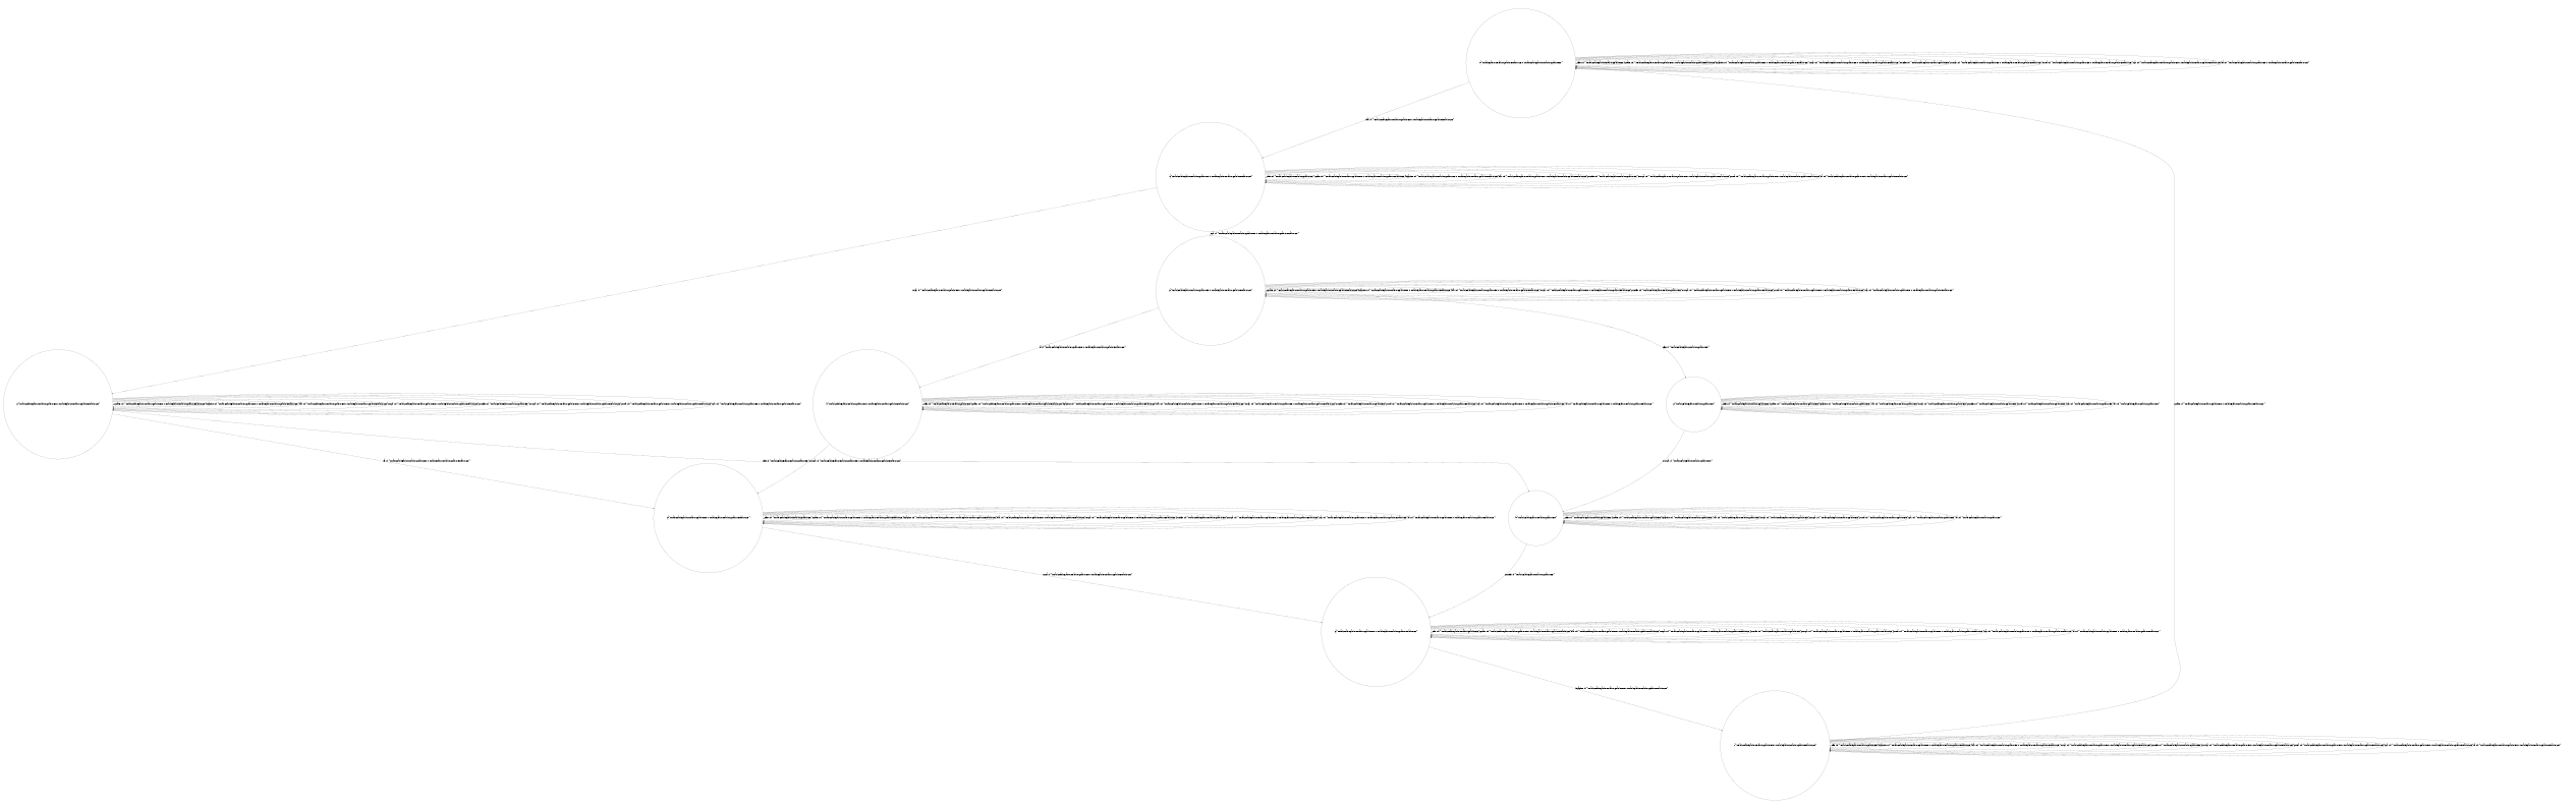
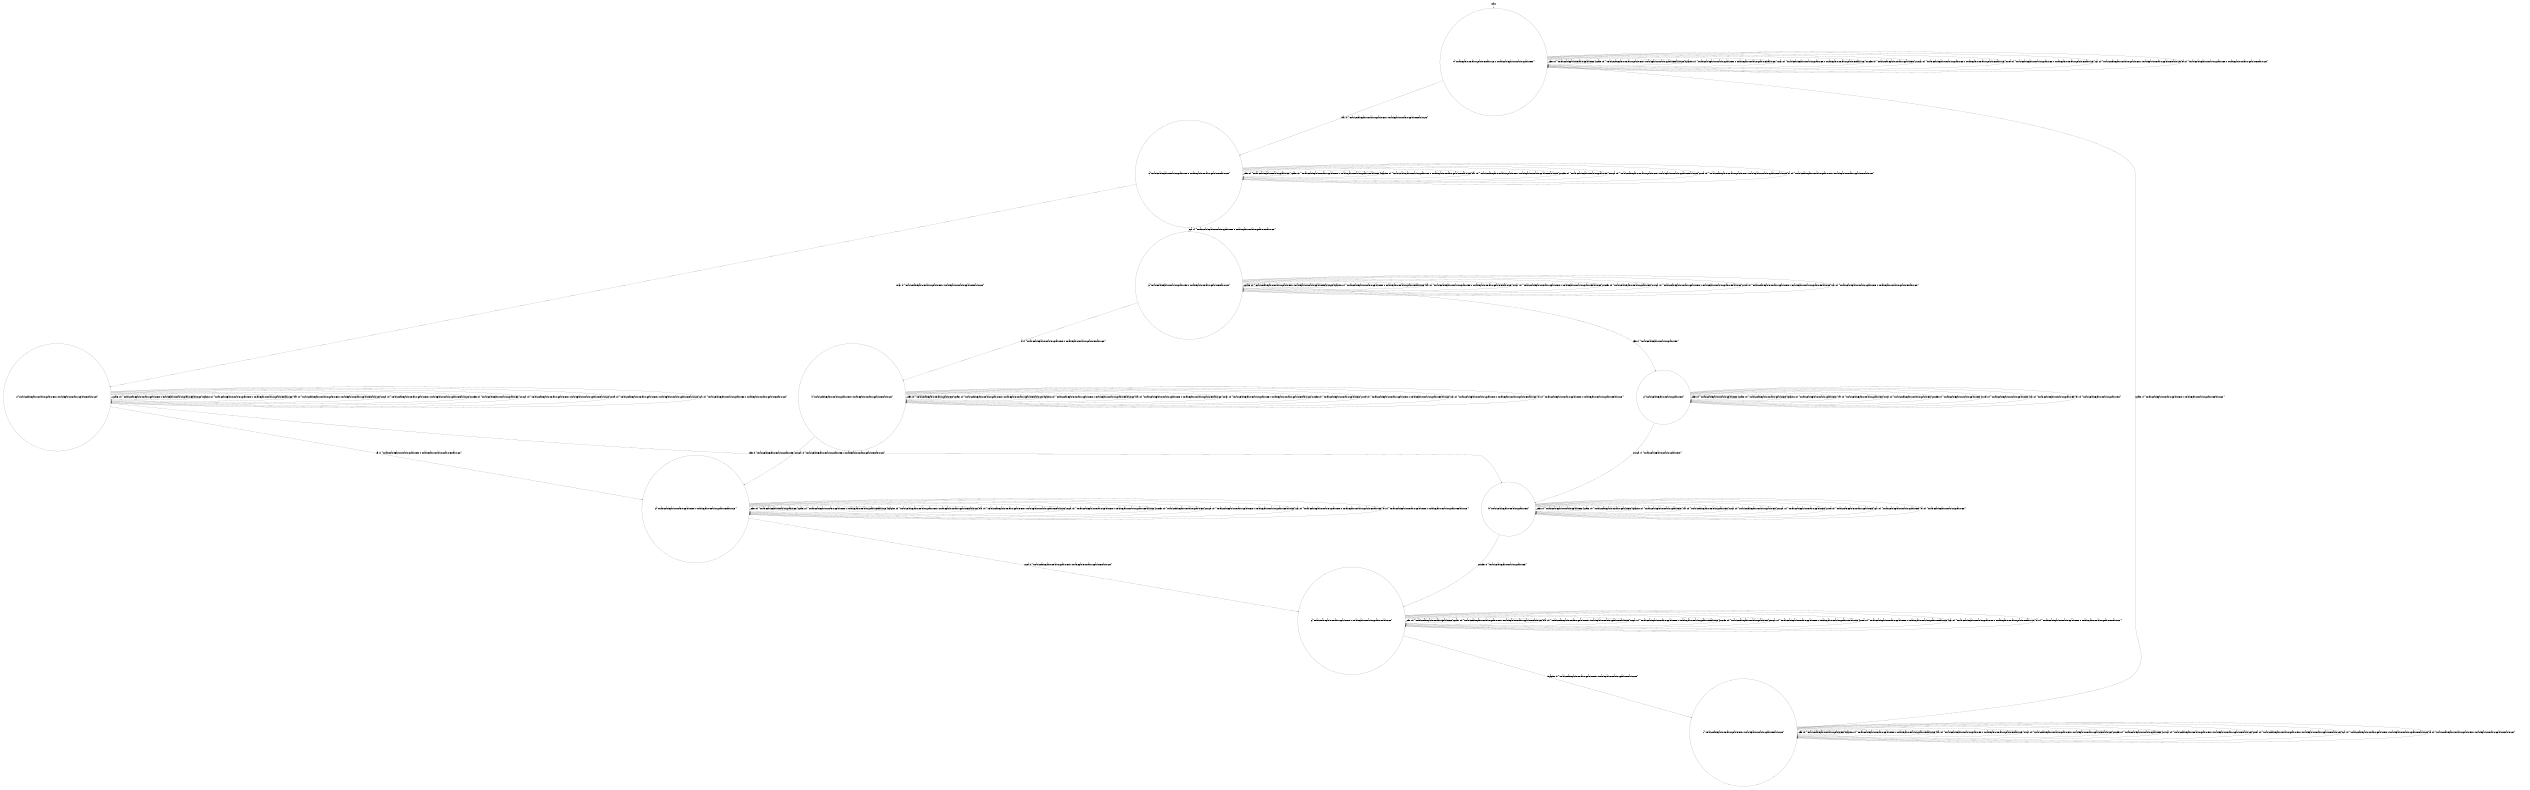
  digraph {
    node [shape=circle]
    edge [lblstyle="above, sloped"]
    n1 [label="0@[((DOL and TEA and not TON and not CAP and not EUR and not COF) or (DOL and COF and TEA and not TON and not CAP and not EUR))]"]
    n2 [label="1@[((DOL and COF and TEA and not TON and not CAP and not EUR) or (DOL and TEA and not TON and not CAP and not EUR and not COF))]"]
    n3 [label="2@[((DOL and COF and TEA and not TON and not CAP and not EUR) or (DOL and TEA and not TON and not CAP and not EUR and not COF))]"]
    n4 [label="3@[((DOL and COF and TEA and not TON and not CAP and not EUR) or (DOL and TEA and not TON and not CAP and not EUR and not COF))]"]
    n5 [label="5@[((DOL and COF and TEA and not TON and not CAP and not EUR) or (DOL and TEA and not TON and not CAP and not EUR and not COF))]"]
    n6 [label="9@[((DOL and COF and TEA and not TON and not CAP and not EUR))]"]
    n7 [label="4@[((DOL and COF and TEA and not TON and not CAP and not EUR) or (DOL and TEA and not TON and not CAP and not EUR and not COF))]"]
    n8 [label="8@[((DOL and COF and TEA and not TON and not CAP and not EUR))]"]
    n9 [label="6@[((DOL and COF and TEA and not TON and not CAP and not EUR) or (DOL and TEA and not TON and not CAP and not EUR and not COF))]"]
    n10 [label="7@[((DOL and COF and TEA and not TON and not CAP and not EUR) or (DOL and TEA and not TON and not CAP and not EUR and not COF))]"]
+   __start0 [height=0 shape=none width=0]
    n1 -> n1 [label="coffee / nok() [((DOL and COF and TEA and not TON and not CAP and not EUR))]"]
    n1 -> n1 [label="cup_taken / nok() [((DOL and COF and TEA and not TON and not CAP and not EUR) or (DOL and TEA and not TON and not CAP and not EUR and not COF))]"]
    n1 -> n1 [label="display_done / nok() [((DOL and COF and TEA and not TON and not CAP and not EUR) or (DOL and TEA and not TON and not CAP and not EUR and not COF))]"]
    n1 -> n1 [label="no_sugar / nok() [((DOL and COF and TEA and not TON and not CAP and not EUR) or (DOL and TEA and not TON and not CAP and not EUR and not COF))]"]
    n1 -> n1 [label="pour_coffee / nok() [((DOL and COF and TEA and not TON and not CAP and not EUR))]"]
    n1 -> n1 [label="pour_sugar / nok() [((DOL and COF and TEA and not TON and not CAP and not EUR) or (DOL and TEA and not TON and not CAP and not EUR and not COF))]"]
    n1 -> n1 [label="pour_tea / nok() [((DOL and COF and TEA and not TON and not CAP and not EUR) or (DOL and TEA and not TON and not CAP and not EUR and not COF))]"]
    n1 -> n1 [label="sugar / nok() [((DOL and COF and TEA and not TON and not CAP and not EUR) or (DOL and TEA and not TON and not CAP and not EUR and not COF))]"]
    n1 -> n1 [label="tea / nok() [((DOL and COF and TEA and not TON and not CAP and not EUR) or (DOL and TEA and not TON and not CAP and not EUR and not COF))]"]
    n1 -> n2 [label="dollar / ok() [((DOL and COF and TEA and not TON and not CAP and not EUR) or (DOL and TEA and not TON and not CAP and not EUR and not COF))]"]
    n2 -> n2 [label="coffee / nok() [((DOL and COF and TEA and not TON and not CAP and not EUR))]"]
    n2 -> n2 [label="cup_taken / nok() [((DOL and COF and TEA and not TON and not CAP and not EUR) or (DOL and TEA and not TON and not CAP and not EUR and not COF))]"]
    n2 -> n2 [label="display_done / nok() [((DOL and COF and TEA and not TON and not CAP and not EUR) or (DOL and TEA and not TON and not CAP and not EUR and not COF))]"]
    n2 -> n2 [label="dollar / nok() [((DOL and COF and TEA and not TON and not CAP and not EUR) or (DOL and TEA and not TON and not CAP and not EUR and not COF))]"]
    n2 -> n2 [label="pour_coffee / nok() [((DOL and COF and TEA and not TON and not CAP and not EUR))]"]
    n2 -> n2 [label="pour_sugar / nok() [((DOL and COF and TEA and not TON and not CAP and not EUR) or (DOL and TEA and not TON and not CAP and not EUR and not COF))]"]
    n2 -> n2 [label="pour_tea / nok() [((DOL and COF and TEA and not TON and not CAP and not EUR) or (DOL and TEA and not TON and not CAP and not EUR and not COF))]"]
    n2 -> n2 [label="tea / nok() [((DOL and COF and TEA and not TON and not CAP and not EUR) or (DOL and TEA and not TON and not CAP and not EUR and not COF))]"]
    n2 -> n3 [label="no_sugar / ok() [((DOL and COF and TEA and not TON and not CAP and not EUR) or (DOL and TEA and not TON and not CAP and not EUR and not COF))]"]
    n2 -> n4 [label="sugar / ok() [((DOL and COF and TEA and not TON and not CAP and not EUR) or (DOL and TEA and not TON and not CAP and not EUR and not COF))]"]
    n3 -> n3 [label="cup_taken / nok() [((DOL and COF and TEA and not TON and not CAP and not EUR) or (DOL and TEA and not TON and not CAP and not EUR and not COF))]"]
    n3 -> n3 [label="display_done / nok() [((DOL and COF and TEA and not TON and not CAP and not EUR) or (DOL and TEA and not TON and not CAP and not EUR and not COF))]"]
    n3 -> n3 [label="dollar / nok() [((DOL and COF and TEA and not TON and not CAP and not EUR) or (DOL and TEA and not TON and not CAP and not EUR and not COF))]"]
    n3 -> n3 [label="no_sugar / nok() [((DOL and COF and TEA and not TON and not CAP and not EUR) or (DOL and TEA and not TON and not CAP and not EUR and not COF))]"]
    n3 -> n3 [label="pour_coffee / nok() [((DOL and COF and TEA and not TON and not CAP and not EUR))]"]
    n3 -> n3 [label="pour_sugar / nok() [((DOL and COF and TEA and not TON and not CAP and not EUR) or (DOL and TEA and not TON and not CAP and not EUR and not COF))]"]
    n3 -> n3 [label="pour_tea / nok() [((DOL and COF and TEA and not TON and not CAP and not EUR) or (DOL and TEA and not TON and not CAP and not EUR and not COF))]"]
    n3 -> n3 [label="sugar / void() [((DOL and COF and TEA and not TON and not CAP and not EUR) or (DOL and TEA and not TON and not CAP and not EUR and not COF))]"]
    n3 -> n5 [label="tea / ok() [((DOL and COF and TEA and not TON and not CAP and not EUR) or (DOL and TEA and not TON and not CAP and not EUR and not COF))]"]
    n3 -> n6 [label="coffee / ok() [((DOL and COF and TEA and not TON and not CAP and not EUR))]"]
    n4 -> n4 [label="cup_taken / nok() [((DOL and COF and TEA and not TON and not CAP and not EUR) or (DOL and TEA and not TON and not CAP and not EUR and not COF))]"]
    n4 -> n4 [label="display_done / nok() [((DOL and COF and TEA and not TON and not CAP and not EUR) or (DOL and TEA and not TON and not CAP and not EUR and not COF))]"]
    n4 -> n4 [label="dollar / nok() [((DOL and COF and TEA and not TON and not CAP and not EUR) or (DOL and TEA and not TON and not CAP and not EUR and not COF))]"]
    n4 -> n4 [label="no_sugar / void() [((DOL and COF and TEA and not TON and not CAP and not EUR) or (DOL and TEA and not TON and not CAP and not EUR and not COF))]"]
    n4 -> n4 [label="pour_coffee / nok() [((DOL and COF and TEA and not TON and not CAP and not EUR))]"]
    n4 -> n4 [label="pour_sugar / nok() [((DOL and COF and TEA and not TON and not CAP and not EUR) or (DOL and TEA and not TON and not CAP and not EUR and not COF))]"]
    n4 -> n4 [label="pour_tea / nok() [((DOL and COF and TEA and not TON and not CAP and not EUR) or (DOL and TEA and not TON and not CAP and not EUR and not COF))]"]
    n4 -> n4 [label="sugar / nok() [((DOL and COF and TEA and not TON and not CAP and not EUR) or (DOL and TEA and not TON and not CAP and not EUR and not COF))]"]
    n4 -> n7 [label="tea / ok() [((DOL and COF and TEA and not TON and not CAP and not EUR) or (DOL and TEA and not TON and not CAP and not EUR and not COF))]"]
    n4 -> n8 [label="coffee / ok() [((DOL and COF and TEA and not TON and not CAP and not EUR))]"]
    n5 -> n5 [label="coffee / void() [((DOL and COF and TEA and not TON and not CAP and not EUR))]"]
    n5 -> n5 [label="cup_taken / nok() [((DOL and COF and TEA and not TON and not CAP and not EUR) or (DOL and TEA and not TON and not CAP and not EUR and not COF))]"]
    n5 -> n5 [label="display_done / nok() [((DOL and COF and TEA and not TON and not CAP and not EUR) or (DOL and TEA and not TON and not CAP and not EUR and not COF))]"]
    n5 -> n5 [label="dollar / nok() [((DOL and COF and TEA and not TON and not CAP and not EUR) or (DOL and TEA and not TON and not CAP and not EUR and not COF))]"]
    n5 -> n5 [label="no_sugar / nok() [((DOL and COF and TEA and not TON and not CAP and not EUR) or (DOL and TEA and not TON and not CAP and not EUR and not COF))]"]
    n5 -> n5 [label="pour_coffee / nok() [((DOL and COF and TEA and not TON and not CAP and not EUR))]"]
    n5 -> n5 [label="pour_sugar / nok() [((DOL and COF and TEA and not TON and not CAP and not EUR) or (DOL and TEA and not TON and not CAP and not EUR and not COF))]"]
    n5 -> n5 [label="sugar / nok() [((DOL and COF and TEA and not TON and not CAP and not EUR) or (DOL and TEA and not TON and not CAP and not EUR and not COF))]"]
    n5 -> n5 [label="tea / nok() [((DOL and COF and TEA and not TON and not CAP and not EUR) or (DOL and TEA and not TON and not CAP and not EUR and not COF))]"]
    n5 -> n9 [label="pour_tea / ok() [((DOL and COF and TEA and not TON and not CAP and not EUR) or (DOL and TEA and not TON and not CAP and not EUR and not COF))]"]
    n6 -> n6 [label="coffee / nok() [((DOL and COF and TEA and not TON and not CAP and not EUR))]"]
    n6 -> n6 [label="cup_taken / nok() [((DOL and COF and TEA and not TON and not CAP and not EUR))]"]
    n6 -> n6 [label="display_done / nok() [((DOL and COF and TEA and not TON and not CAP and not EUR))]"]
    n6 -> n6 [label="dollar / nok() [((DOL and COF and TEA and not TON and not CAP and not EUR))]"]
    n6 -> n6 [label="no_sugar / nok() [((DOL and COF and TEA and not TON and not CAP and not EUR))]"]
    n6 -> n6 [label="pour_sugar / nok() [((DOL and COF and TEA and not TON and not CAP and not EUR))]"]
    n6 -> n6 [label="pour_tea / nok() [((DOL and COF and TEA and not TON and not CAP and not EUR))]"]
    n6 -> n6 [label="sugar / nok() [((DOL and COF and TEA and not TON and not CAP and not EUR))]"]
    n6 -> n6 [label="tea / void() [((DOL and COF and TEA and not TON and not CAP and not EUR))]"]
    n6 -> n9 [label="pour_coffee / ok() [((DOL and COF and TEA and not TON and not CAP and not EUR))]"]
    n7 -> n5 [label="pour_sugar / ok() [((DOL and COF and TEA and not TON and not CAP and not EUR) or (DOL and TEA and not TON and not CAP and not EUR and not COF))]"]
    n7 -> n7 [label="coffee / void() [((DOL and COF and TEA and not TON and not CAP and not EUR))]"]
    n7 -> n7 [label="cup_taken / nok() [((DOL and COF and TEA and not TON and not CAP and not EUR) or (DOL and TEA and not TON and not CAP and not EUR and not COF))]"]
    n7 -> n7 [label="display_done / nok() [((DOL and COF and TEA and not TON and not CAP and not EUR) or (DOL and TEA and not TON and not CAP and not EUR and not COF))]"]
    n7 -> n7 [label="dollar / nok() [((DOL and COF and TEA and not TON and not CAP and not EUR) or (DOL and TEA and not TON and not CAP and not EUR and not COF))]"]
    n7 -> n7 [label="no_sugar / nok() [((DOL and COF and TEA and not TON and not CAP and not EUR) or (DOL and TEA and not TON and not CAP and not EUR and not COF))]"]
    n7 -> n7 [label="pour_coffee / nok() [((DOL and COF and TEA and not TON and not CAP and not EUR))]"]
    n7 -> n7 [label="pour_tea / nok() [((DOL and COF and TEA and not TON and not CAP and not EUR) or (DOL and TEA and not TON and not CAP and not EUR and not COF))]"]
    n7 -> n7 [label="sugar / nok() [((DOL and COF and TEA and not TON and not CAP and not EUR) or (DOL and TEA and not TON and not CAP and not EUR and not COF))]"]
    n7 -> n7 [label="tea / nok() [((DOL and COF and TEA and not TON and not CAP and not EUR) or (DOL and TEA and not TON and not CAP and not EUR and not COF))]"]
    n8 -> n6 [label="pour_sugar / ok() [((DOL and COF and TEA and not TON and not CAP and not EUR))]"]
    n8 -> n8 [label="coffee / nok() [((DOL and COF and TEA and not TON and not CAP and not EUR))]"]
    n8 -> n8 [label="cup_taken / nok() [((DOL and COF and TEA and not TON and not CAP and not EUR))]"]
    n8 -> n8 [label="display_done / nok() [((DOL and COF and TEA and not TON and not CAP and not EUR))]"]
    n8 -> n8 [label="dollar / nok() [((DOL and COF and TEA and not TON and not CAP and not EUR))]"]
    n8 -> n8 [label="no_sugar / nok() [((DOL and COF and TEA and not TON and not CAP and not EUR))]"]
    n8 -> n8 [label="pour_coffee / nok() [((DOL and COF and TEA and not TON and not CAP and not EUR))]"]
    n8 -> n8 [label="pour_tea / nok() [((DOL and COF and TEA and not TON and not CAP and not EUR))]"]
    n8 -> n8 [label="sugar / nok() [((DOL and COF and TEA and not TON and not CAP and not EUR))]"]
    n8 -> n8 [label="tea / void() [((DOL and COF and TEA and not TON and not CAP and not EUR))]"]
    n9 -> n9 [label="coffee / nok() [((DOL and COF and TEA and not TON and not CAP and not EUR))]"]
    n9 -> n9 [label="cup_taken / nok() [((DOL and COF and TEA and not TON and not CAP and not EUR) or (DOL and TEA and not TON and not CAP and not EUR and not COF))]"]
    n9 -> n9 [label="dollar / nok() [((DOL and COF and TEA and not TON and not CAP and not EUR) or (DOL and TEA and not TON and not CAP and not EUR and not COF))]"]
    n9 -> n9 [label="no_sugar / nok() [((DOL and COF and TEA and not TON and not CAP and not EUR) or (DOL and TEA and not TON and not CAP and not EUR and not COF))]"]
    n9 -> n9 [label="pour_coffee / nok() [((DOL and COF and TEA and not TON and not CAP and not EUR))]"]
    n9 -> n9 [label="pour_sugar / nok() [((DOL and COF and TEA and not TON and not CAP and not EUR) or (DOL and TEA and not TON and not CAP and not EUR and not COF))]"]
    n9 -> n9 [label="pour_tea / nok() [((DOL and COF and TEA and not TON and not CAP and not EUR) or (DOL and TEA and not TON and not CAP and not EUR and not COF))]"]
    n9 -> n9 [label="sugar / nok() [((DOL and COF and TEA and not TON and not CAP and not EUR) or (DOL and TEA and not TON and not CAP and not EUR and not COF))]"]
    n9 -> n9 [label="tea / nok() [((DOL and COF and TEA and not TON and not CAP and not EUR) or (DOL and TEA and not TON and not CAP and not EUR and not COF))]"]
    n9 -> n10 [label="display_done / ok() [((DOL and COF and TEA and not TON and not CAP and not EUR) or (DOL and TEA and not TON and not CAP and not EUR and not COF))]"]
    n10 -> n1 [label="cup_taken / ok() [((DOL and COF and TEA and not TON and not CAP and not EUR) or (DOL and TEA and not TON and not CAP and not EUR and not COF))]"]
    n10 -> n10 [label="coffee / nok() [((DOL and COF and TEA and not TON and not CAP and not EUR))]"]
    n10 -> n10 [label="display_done / nok() [((DOL and COF and TEA and not TON and not CAP and not EUR) or (DOL and TEA and not TON and not CAP and not EUR and not COF))]"]
    n10 -> n10 [label="dollar / nok() [((DOL and COF and TEA and not TON and not CAP and not EUR) or (DOL and TEA and not TON and not CAP and not EUR and not COF))]"]
    n10 -> n10 [label="no_sugar / nok() [((DOL and COF and TEA and not TON and not CAP and not EUR) or (DOL and TEA and not TON and not CAP and not EUR and not COF))]"]
    n10 -> n10 [label="pour_coffee / nok() [((DOL and COF and TEA and not TON and not CAP and not EUR))]"]
    n10 -> n10 [label="pour_sugar / nok() [((DOL and COF and TEA and not TON and not CAP and not EUR) or (DOL and TEA and not TON and not CAP and not EUR and not COF))]"]
    n10 -> n10 [label="pour_tea / nok() [((DOL and COF and TEA and not TON and not CAP and not EUR) or (DOL and TEA and not TON and not CAP and not EUR and not COF))]"]
    n10 -> n10 [label="sugar / nok() [((DOL and COF and TEA and not TON and not CAP and not EUR) or (DOL and TEA and not TON and not CAP and not EUR and not COF))]"]
    n10 -> n10 [label="tea / nok() [((DOL and COF and TEA and not TON and not CAP and not EUR) or (DOL and TEA and not TON and not CAP and not EUR and not COF))]"]
+   __start0 -> n1
  }
